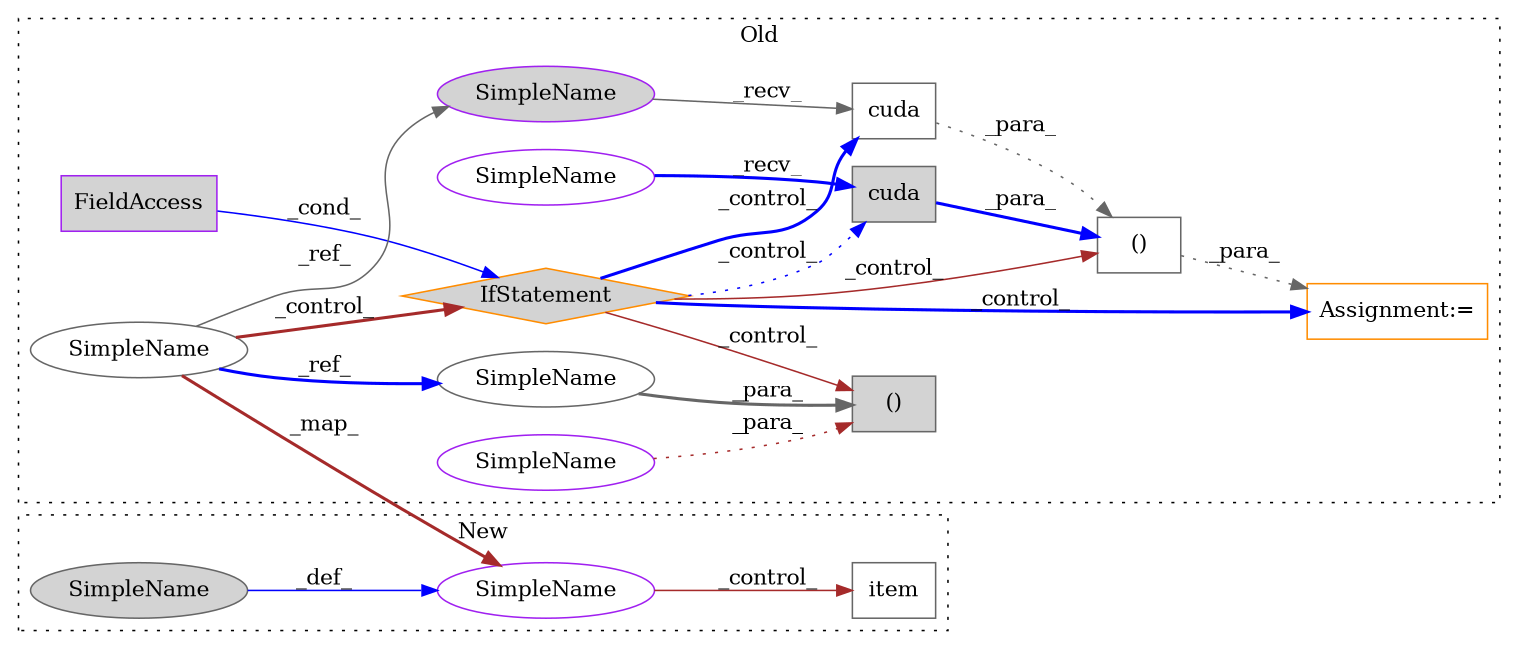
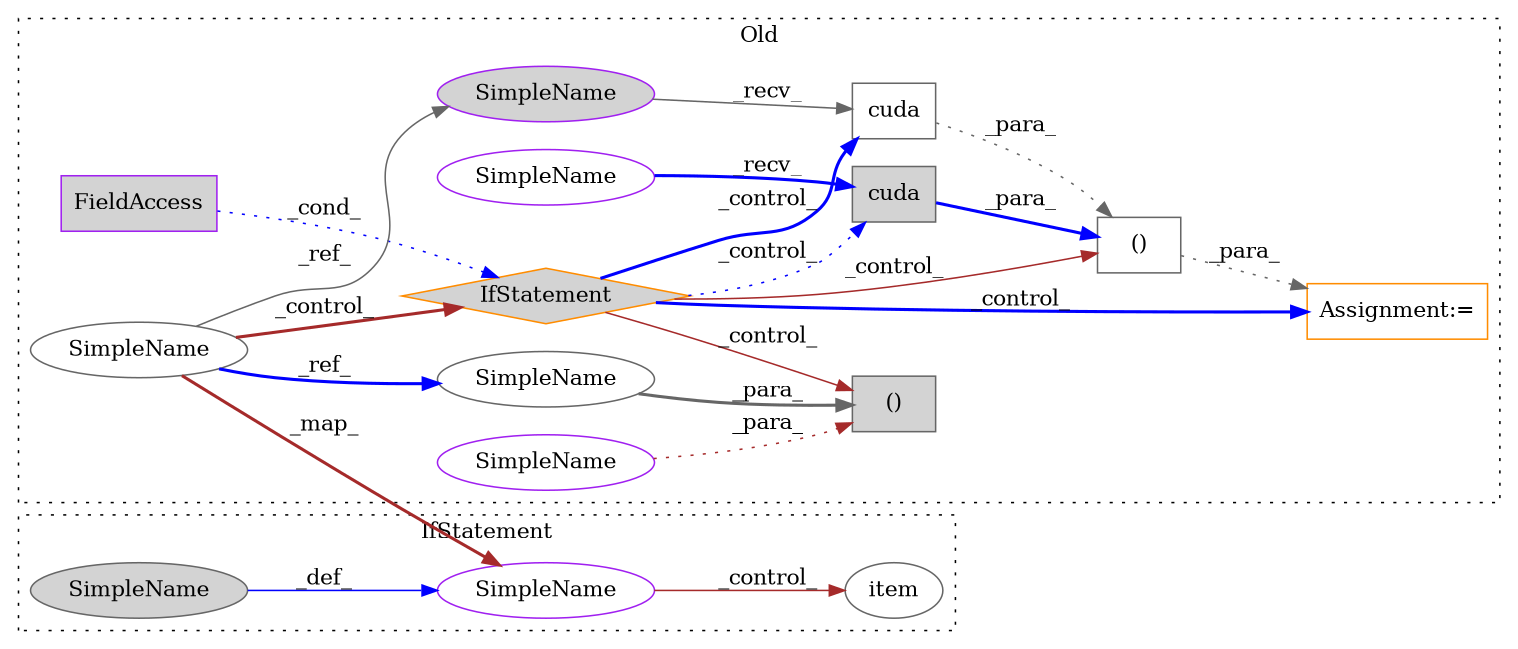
  digraph {
    rankdir=LR
    node [a=42 color=gray40 fillcolor=white l=6 s=3157 shape=box style=filled]
    edge [color=blue style=bold]
    n1 [a=32 fillcolor=lightgrey label=cuda s=3196]
    n2 [a=7 color=darkorange l=11 label="Assignment:=" s=3180]
    n3 [a=25 color=darkorange fillcolor=lightgrey l="4,2" label=IfStatement s="3123,3136" shape=diamond]
    n4 [a=22 color=purple fillcolor=lightgrey l=9 label=FieldAccess s=3127]
    n5 [label=SimpleName s=3081 shape=ellipse]
    n6 [a=106 fillcolor=lightgrey l=23 label="()"]
    n7 [a=32 label=cuda s=3222]
    n8 [a=106 l=37 label="()" s=3191]
    n9 [color=purple fillcolor=lightgrey label=SimpleName s=3215 shape=ellipse]
    n10 [label=SimpleName s=3174 shape=ellipse]
    n11 [color=purple l=4 label=SimpleName shape=ellipse]
    n12 [color=purple l=4 label=SimpleName s=3191 shape=ellipse]
-   n13 [a=32 label=item s=3502]
+   n13 [a=32 label=item s=3502 shape=ellipse]
    n14 [color=purple label=SimpleName s=2995 shape=ellipse]
    n15 [fillcolor=lightgrey l=4 label=SimpleName s=2982 shape=ellipse]
    subgraph cluster_1 {
      label=Old
      style=dotted
      n1
      n2
      n3
      n4
      n5
      n6
      n7
      n8
      n9
      n10
      n11
      n12
    }
    subgraph cluster_2 {
-     label=New
+     label=IfStatement
      style=dotted
      n13
      n14
      n15
    }
    n1 -> n8 [label=_para_]
    n3 -> n1 [label=_control_ style=dotted]
    n3 -> n2 [label=_control_]
    n3 -> n6 [color=brown label=_control_ style=solid]
    n3 -> n7 [label=_control_]
    n3 -> n8 [color=brown label=_control_ style=solid]
-   n4 -> n3 [label=_cond_ style=solid]
+   n4 -> n3 [label=_cond_ style=dotted]
    n5 -> n3 [color=brown label=_control_]
    n5 -> n9 [color=gray40 label=_ref_ style=solid]
    n5 -> n10 [label=_ref_]
    n5 -> n14 [color=brown label=_map_]
    n7 -> n8 [color=gray40 label=_para_ style=dotted]
    n8 -> n2 [color=gray40 label=_para_ style=dotted]
    n9 -> n7 [color=gray40 label=_recv_ style=solid]
    n10 -> n6 [color=gray40 label=_para_]
    n11 -> n6 [color=brown label=_para_ style=dotted]
    n12 -> n1 [label=_recv_]
    n14 -> n13 [color=brown label=_control_ style=solid]
    n15 -> n14 [label=_def_ style=solid]
  }
